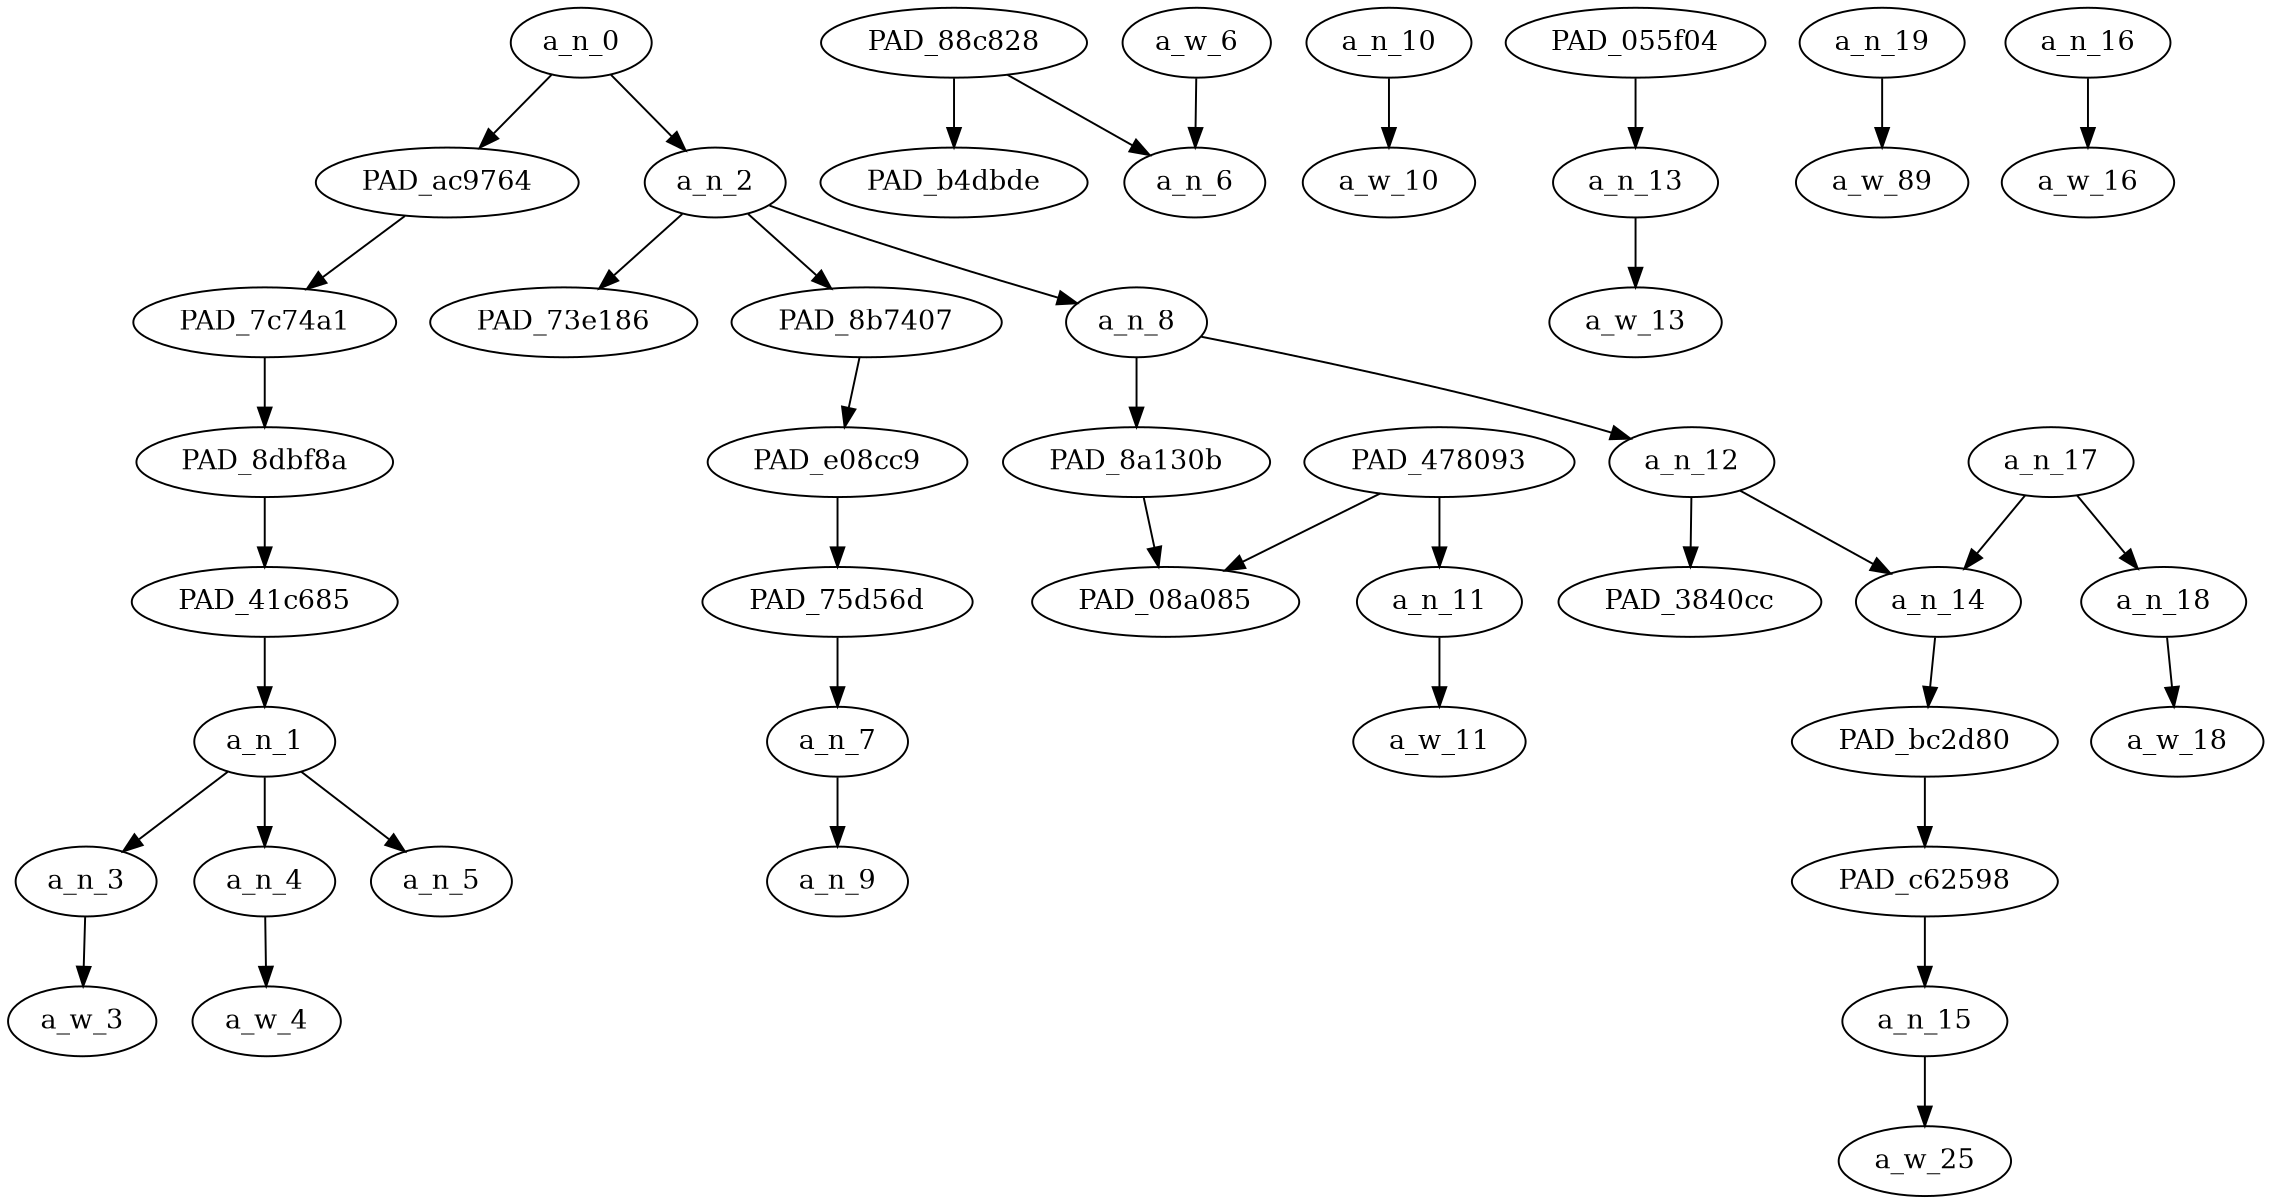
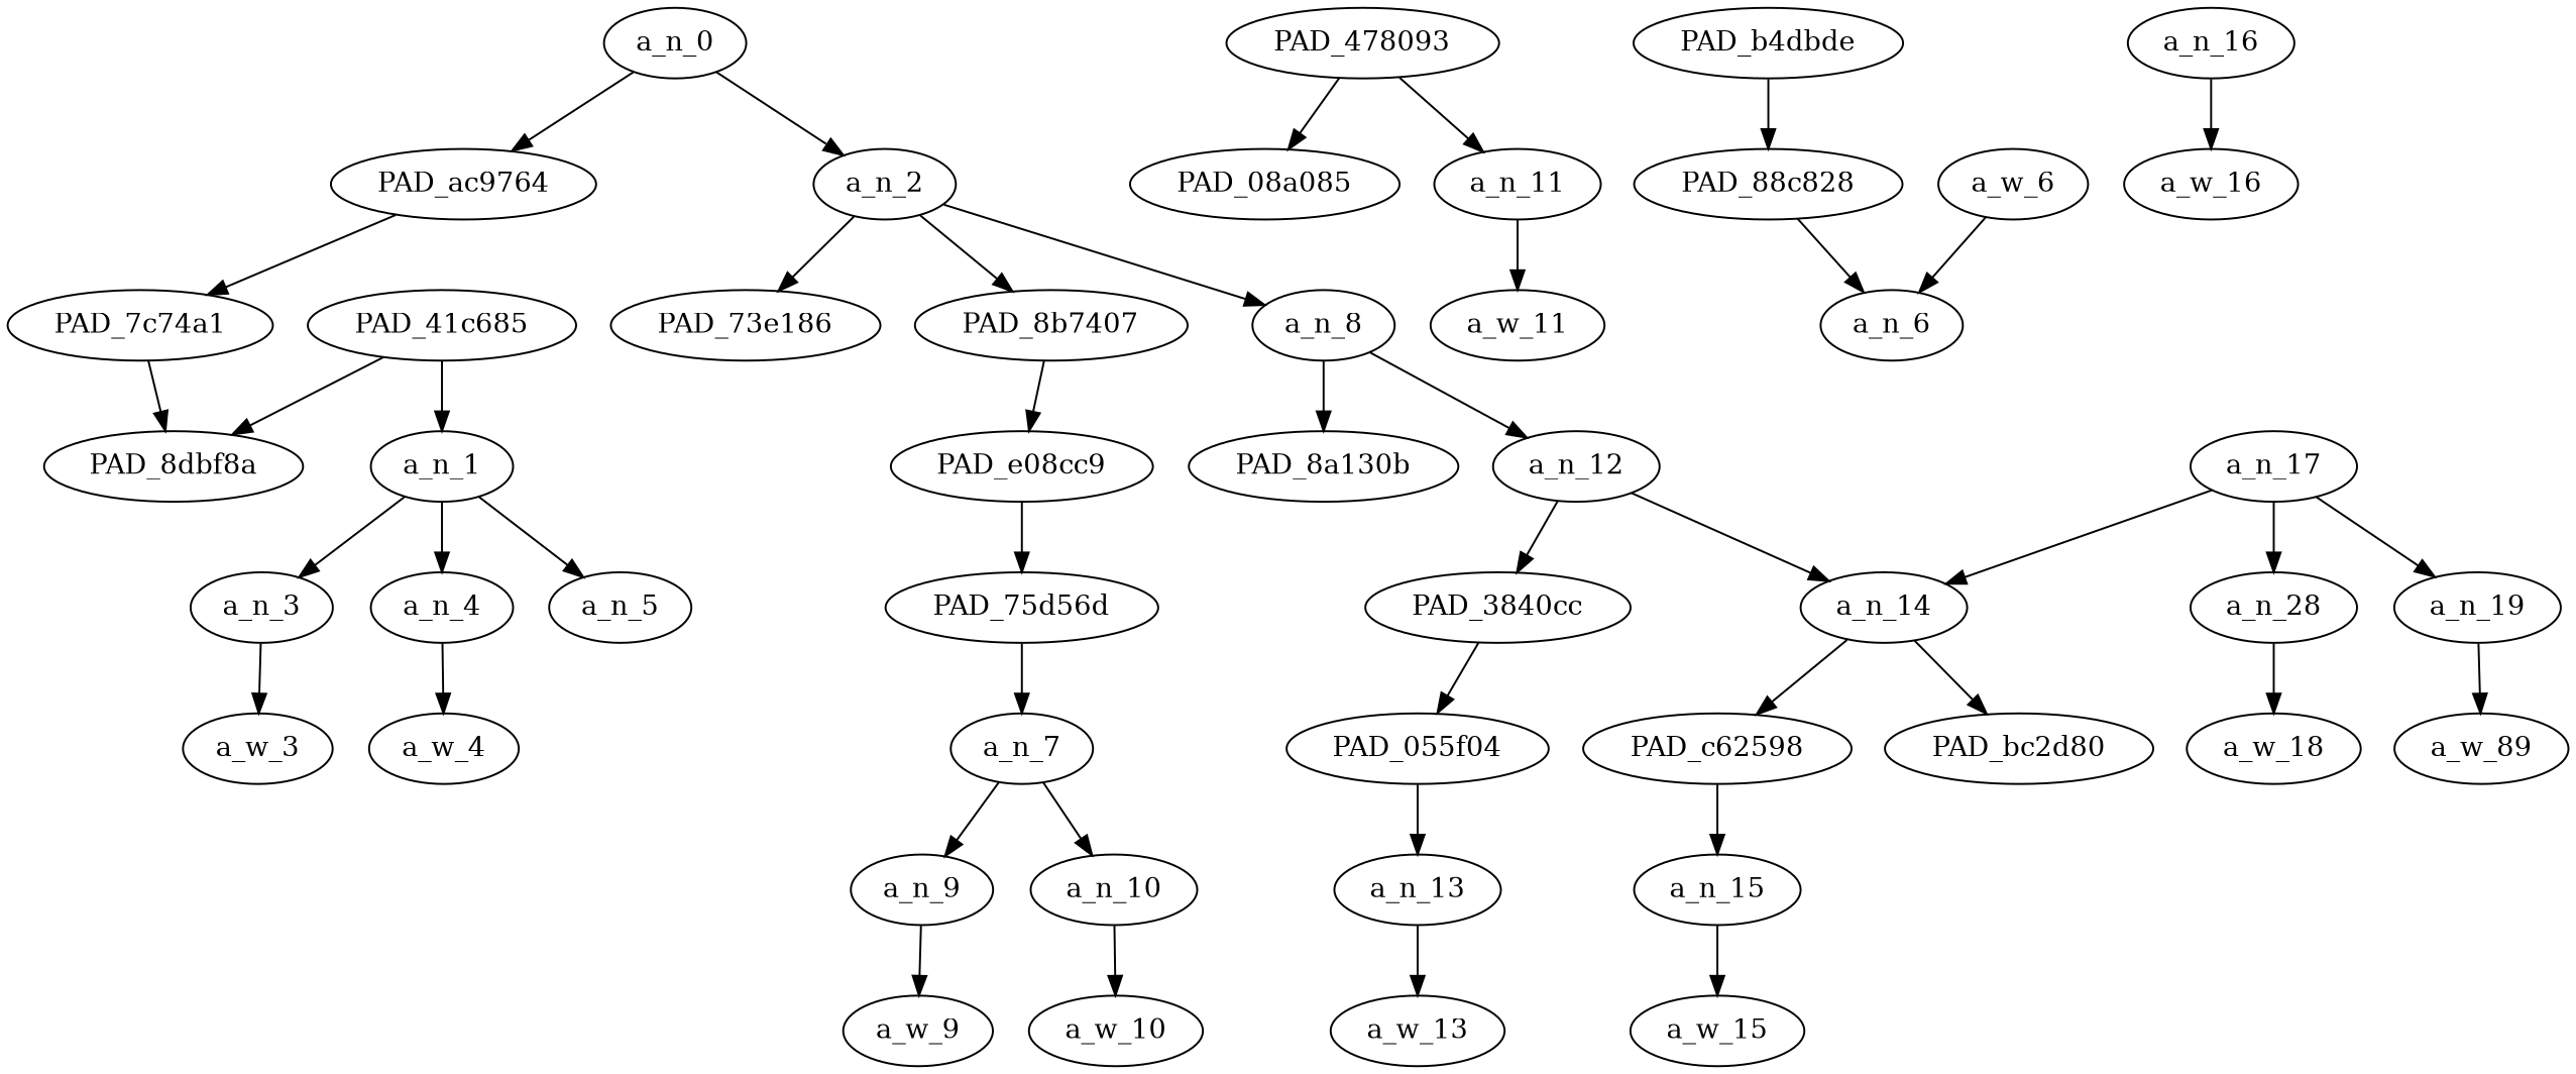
  strict digraph {
    node [div_dir=-1 index=0 level=1 text_span="[0, 1, 2]" value=0.31322675]
    a_n_0 [div_dir=1 level=7 text_span="[0, 1, 2, 3, 4, 5, 6, 7, 8, 9, 10, 11]" value=0.99999999]
    n2 [div_dir=1 label=PAD_ac9764 level=6]
    a_n_2 [index=1 level=6 text_span="[3, 4, 5, 6, 7, 8, 9, 10, 11]" value=0.68667536]
    PAD_7c74a1 [div_dir=1 level=5]
    PAD_73e186 [index=1 level=5 text_span="[3]" value=0.16043560]
    PAD_8b7407 [div_dir=1 index=2 level=5 text_span="[4, 5]" value=0.13546828]
    a_n_8 [index=3 level=5 text_span="[6, 7, 8, 9, 10, 11]" value=0.39060545]
    PAD_8dbf8a [div_dir=1 level=4]
    PAD_e08cc9 [div_dir=1 index=2 level=4 text_span="[4, 5]" value=0.13546828]
    PAD_8a130b [index=3 level=4 text_span="[6]" value=0.04842232]
    a_n_12 [index=4 level=4 text_span="[7, 8, 9, 10, 11]" value=0.34202434]
    PAD_41c685 [div_dir=1 level=3]
    a_n_1 [div_dir=1 level=2]
    a_n_3 [div_dir=1 text_span="[0]" value=0.07920599]
    a_n_4 [div_dir=1 index=1 text_span="[1]" value=0.14415328]
    a_n_5 [index=2 text_span="[2]" value=0.08931997]
    a_w_3 [div_dir=0 level=0 text_span="[0]" value="<user>"]
    a_w_4 [div_dir=0 index=1 level=0 text_span="[1]" value=white]
    PAD_75d56d [div_dir=1 index=2 level=3 text_span="[4, 5]" value=0.13546828]
    PAD_08a085 [index=3 level=3 text_span="[6]" value=0.04842232]
    PAD_3840cc [index=4 level=3 text_span="[7]" value=0.06011085]
    a_n_14 [index=5 level=3 text_span="[8, 9, 10, 11]" value=0.28180356]
    PAD_b4dbde [index=1 level=3 text_span="[3]" value=0.16043560]
    PAD_88c828 [index=1 level=2 text_span="[3]" value=0.16043560]
    a_n_6 [index=3 text_span="[3]" value=0.16043560]
    a_w_6 [div_dir=0 index=3 level=0 text_span="[3]" value=stole]
    a_n_7 [div_dir=1 index=2 level=2 text_span="[4, 5]" value=0.13546828]
    a_n_9 [div_dir=1 index=4 text_span="[4]" value=0.04807500]
    a_n_10 [div_dir=1 index=5 text_span="[5]" value=0.08722393]
+   a_w_9 [div_dir=0 index=4 level=0 text_span="[4]" value=the]
    a_w_10 [div_dir=0 index=5 level=0 text_span="[5]" value=land]
    PAD_055f04 [index=4 level=2 text_span="[7]" value=0.06011085]
    PAD_c62598 [index=5 level=2 text_span="[8]" value=0.05326766]
    PAD_bc2d80 [index=6 level=2 text_span="[9]" value=0.05491331]
    PAD_478093 [index=3 level=2 text_span="[6]" value=0.04842232]
    a_n_11 [index=6 text_span="[6]" value=0.04842232]
    a_w_11 [div_dir=0 index=6 level=0 text_span="[6]" value=so]
    a_n_13 [index=7 text_span="[7]" value=0.06011085]
    a_n_15 [index=8 text_span="[8]" value=0.05326766]
    a_n_17 [div_dir=1 index=7 level=2 text_span="[10, 11]" value=0.17361001]
-   a_n_18 [index=10 text_span="[10]" value=0.05304024]
+   a_n_18 [index=10 text_span="[10]" value=0.05304024 label=a_n_28]
    a_n_19 [div_dir=1 index=11 text_span="[11]" value=0.12031411]
    a_w_13 [div_dir=0 index=7 level=0 text_span="[7]" value=you]
-   a_w_15 [div_dir=0 index=8 level=0 text_span="[8]" value="’" label=a_w_25]
+   a_w_15 [div_dir=0 index=8 level=0 text_span="[8]" value="’"]
    a_n_16 [index=9 text_span="[9]" value=0.05491331]
    a_w_16 [div_dir=0 index=9 level=0 text_span="[9]" value=re]
    a_w_18 [div_dir=0 index=10 level=0 text_span="[10]" value=an]
    n48 [div_dir=0 index=11 label=a_w_89 level=0 text_span="[11]" value=immigrant]
    a_n_0 -> n2
    a_n_0 -> a_n_2
    n2 -> PAD_7c74a1
    a_n_2 -> PAD_73e186
    a_n_2 -> PAD_8b7407
    a_n_2 -> a_n_8
    PAD_7c74a1 -> PAD_8dbf8a
    PAD_8b7407 -> PAD_e08cc9
    a_n_8 -> PAD_8a130b
    a_n_8 -> a_n_12
-   PAD_8dbf8a -> PAD_41c685
+   PAD_41c685 -> PAD_8dbf8a
    PAD_e08cc9 -> PAD_75d56d
-   PAD_8a130b -> PAD_08a085
    a_n_12 -> PAD_3840cc
    a_n_12 -> a_n_14
    PAD_41c685 -> a_n_1
    a_n_1 -> a_n_3
    a_n_1 -> a_n_4
    a_n_1 -> a_n_5
    a_n_3 -> a_w_3
    a_n_4 -> a_w_4
    PAD_75d56d -> a_n_7
-   PAD_bc2d80 -> PAD_c62598
+   PAD_3840cc -> PAD_055f04
+   a_n_14 -> PAD_c62598
    a_n_14 -> PAD_bc2d80
-   PAD_88c828 -> PAD_b4dbde
+   PAD_b4dbde -> PAD_88c828
    PAD_88c828 -> a_n_6
    a_w_6 -> a_n_6
    a_n_7 -> a_n_9
+   a_n_7 -> a_n_10
+   a_n_9 -> a_w_9
    a_n_10 -> a_w_10
    PAD_055f04 -> a_n_13
    PAD_c62598 -> a_n_15
    PAD_478093 -> PAD_08a085
    PAD_478093 -> a_n_11
    a_n_11 -> a_w_11
    a_n_13 -> a_w_13
    a_n_15 -> a_w_15
    a_n_17 -> a_n_14
    a_n_17 -> a_n_18
+   a_n_17 -> a_n_19
    a_n_18 -> a_w_18
    a_n_19 -> n48
    a_n_16 -> a_w_16
  }
